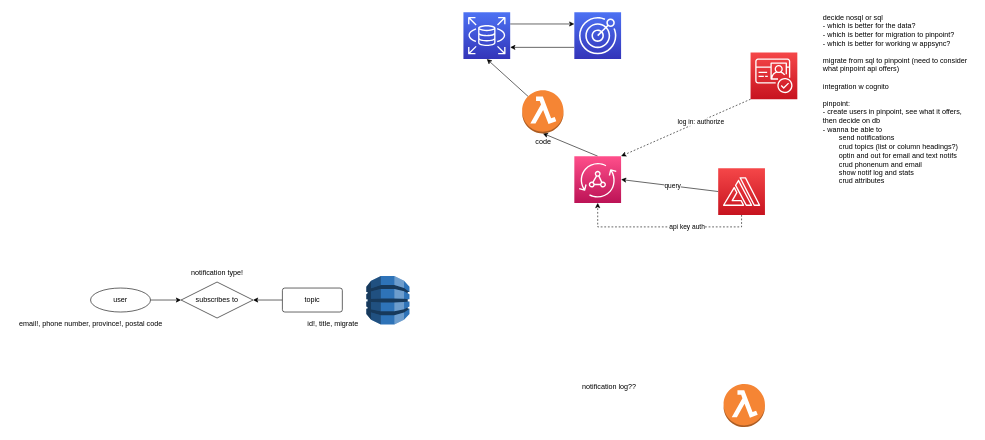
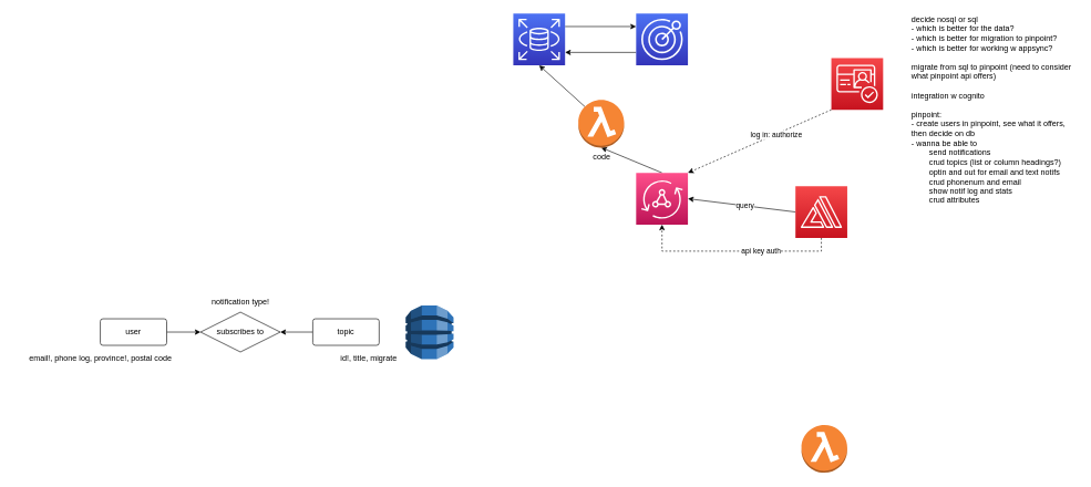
  <mxCell id="0" />
  <mxCell id="1" parent="0" />
  <mxCell id="2" value="" style="shape=image;html=1;verticalAlign=top;verticalLabelPosition=bottom;labelBackgroundColor=#ffffff;imageAspect=0;aspect=fixed;image=https://cdn1.iconfinder.com/data/icons/ionicons-fill-vol-2/512/logo-react-128.png" parent="1" vertex="1"><mxGeometry x="1260" y="240" width="60" height="60" as="geometry" /></mxCell>
  <mxCell id="3" style="rounded=0;orthogonalLoop=1;jettySize=auto;html=1;exitX=0;exitY=1;exitDx=0;exitDy=0;exitPerimeter=0;entryX=1;entryY=0;entryDx=0;entryDy=0;entryPerimeter=0;dashed=1;" parent="1" source="5" target="7" edge="1"><mxGeometry relative="1" as="geometry" /></mxCell>
  <mxCell id="4" value="log in: authorize" style="edgeLabel;html=1;align=center;verticalAlign=middle;resizable=0;points=[];" parent="3" vertex="1" connectable="0"><mxGeometry x="-0.218" y="1" relative="1" as="geometry"><mxPoint as="offset" /></mxGeometry></mxCell>
  <mxCell id="5" value="" style="sketch=0;points=[[0,0,0],[0.25,0,0],[0.5,0,0],[0.75,0,0],[1,0,0],[0,1,0],[0.25,1,0],[0.5,1,0],[0.75,1,0],[1,1,0],[0,0.25,0],[0,0.5,0],[0,0.75,0],[1,0.25,0],[1,0.5,0],[1,0.75,0]];outlineConnect=0;fontColor=#232F3E;gradientColor=#F54749;gradientDirection=north;fillColor=#C7131F;strokeColor=#ffffff;dashed=0;verticalLabelPosition=bottom;verticalAlign=top;align=center;html=1;fontSize=12;fontStyle=0;aspect=fixed;shape=mxgraph.aws4.resourceIcon;resIcon=mxgraph.aws4.cognito;" parent="1" vertex="1"><mxGeometry x="1251" y="87" width="78" height="78" as="geometry" /></mxCell>
  <mxCell id="6" style="edgeStyle=none;rounded=0;orthogonalLoop=1;jettySize=auto;html=1;exitX=0.5;exitY=0;exitDx=0;exitDy=0;exitPerimeter=0;entryX=0.5;entryY=1;entryDx=0;entryDy=0;entryPerimeter=0;" parent="1" source="7" target="27" edge="1"><mxGeometry relative="1" as="geometry" /></mxCell>
  <mxCell id="7" value="" style="sketch=0;points=[[0,0,0],[0.25,0,0],[0.5,0,0],[0.75,0,0],[1,0,0],[0,1,0],[0.25,1,0],[0.5,1,0],[0.75,1,0],[1,1,0],[0,0.25,0],[0,0.5,0],[0,0.75,0],[1,0.25,0],[1,0.5,0],[1,0.75,0]];outlineConnect=0;fontColor=#232F3E;gradientColor=#FF4F8B;gradientDirection=north;fillColor=#BC1356;strokeColor=#ffffff;dashed=0;verticalLabelPosition=bottom;verticalAlign=top;align=center;html=1;fontSize=12;fontStyle=0;aspect=fixed;shape=mxgraph.aws4.resourceIcon;resIcon=mxgraph.aws4.appsync;" parent="1" vertex="1"><mxGeometry x="957" y="260" width="78" height="78" as="geometry" /></mxCell>
  <mxCell id="8" value="" style="outlineConnect=0;dashed=0;verticalLabelPosition=bottom;verticalAlign=top;align=center;html=1;shape=mxgraph.aws3.dynamo_db;fillColor=#2E73B8;gradientColor=none;" parent="1" vertex="1"><mxGeometry x="610" y="460" width="72" height="81" as="geometry" /></mxCell>
  <mxCell id="9" style="edgeStyle=none;rounded=0;orthogonalLoop=1;jettySize=auto;html=1;exitX=0;exitY=0.5;exitDx=0;exitDy=0;exitPerimeter=0;entryX=1;entryY=0.5;entryDx=0;entryDy=0;entryPerimeter=0;" parent="1" source="13" target="7" edge="1"><mxGeometry relative="1" as="geometry" /></mxCell>
  <mxCell id="10" value="query" style="edgeLabel;html=1;align=center;verticalAlign=middle;resizable=0;points=[];" parent="9" vertex="1" connectable="0"><mxGeometry x="-0.053" relative="1" as="geometry"><mxPoint as="offset" /></mxGeometry></mxCell>
  <mxCell id="11" style="edgeStyle=orthogonalEdgeStyle;rounded=0;orthogonalLoop=1;jettySize=auto;html=1;exitX=0.5;exitY=1;exitDx=0;exitDy=0;exitPerimeter=0;entryX=0.5;entryY=1;entryDx=0;entryDy=0;entryPerimeter=0;dashed=1;" parent="1" source="13" target="7" edge="1"><mxGeometry relative="1" as="geometry" /></mxCell>
  <mxCell id="12" value="api key auth" style="edgeLabel;html=1;align=center;verticalAlign=middle;resizable=0;points=[];" parent="11" vertex="1" connectable="0"><mxGeometry x="-0.253" y="-1" relative="1" as="geometry"><mxPoint as="offset" /></mxGeometry></mxCell>
  <mxCell id="13" value="" style="sketch=0;points=[[0,0,0],[0.25,0,0],[0.5,0,0],[0.75,0,0],[1,0,0],[0,1,0],[0.25,1,0],[0.5,1,0],[0.75,1,0],[1,1,0],[0,0.25,0],[0,0.5,0],[0,0.75,0],[1,0.25,0],[1,0.5,0],[1,0.75,0]];outlineConnect=0;fontColor=#232F3E;gradientColor=#F54749;gradientDirection=north;fillColor=#C7131F;strokeColor=#ffffff;dashed=0;verticalLabelPosition=bottom;verticalAlign=top;align=center;html=1;fontSize=12;fontStyle=0;aspect=fixed;shape=mxgraph.aws4.resourceIcon;resIcon=mxgraph.aws4.amplify;" parent="1" vertex="1"><mxGeometry x="1197" y="280" width="78" height="78" as="geometry" /></mxCell>
  <mxCell id="14" style="edgeStyle=orthogonalEdgeStyle;rounded=0;orthogonalLoop=1;jettySize=auto;html=1;exitX=1;exitY=0.5;exitDx=0;exitDy=0;entryX=0;entryY=0.5;entryDx=0;entryDy=0;" parent="1" source="15" target="18" edge="1"><mxGeometry relative="1" as="geometry" /></mxCell>
- <mxCell id="15" value="user" style="ellipse;arcSize=10;whiteSpace=wrap;html=1;align=center;" parent="1" vertex="1"><mxGeometry x="150" y="480" width="100" height="40" as="geometry" /></mxCell>
+ <mxCell id="15" value="user" style="rounded=1;arcSize=10;whiteSpace=wrap;html=1;align=center;" parent="1" vertex="1"><mxGeometry x="150" y="480" width="100" height="40" as="geometry" /></mxCell>
  <mxCell id="16" style="edgeStyle=orthogonalEdgeStyle;rounded=0;orthogonalLoop=1;jettySize=auto;html=1;exitX=0;exitY=0.5;exitDx=0;exitDy=0;entryX=1;entryY=0.5;entryDx=0;entryDy=0;" parent="1" source="17" target="18" edge="1"><mxGeometry relative="1" as="geometry" /></mxCell>
  <mxCell id="17" value="topic" style="rounded=1;arcSize=10;whiteSpace=wrap;html=1;align=center;" parent="1" vertex="1"><mxGeometry x="470" y="480" width="100" height="40" as="geometry" /></mxCell>
  <mxCell id="18" value="subscribes to" style="shape=rhombus;perimeter=rhombusPerimeter;whiteSpace=wrap;html=1;align=center;" parent="1" vertex="1"><mxGeometry x="301" y="470" width="120" height="60" as="geometry" /></mxCell>
- <mxCell id="19" value="email!, phone number, province!, postal code" style="text;html=1;align=center;verticalAlign=middle;resizable=0;points=[];autosize=1;strokeColor=none;fillColor=none;" parent="1" vertex="1"><mxGeometry x="20" y="525" width="260" height="30" as="geometry" /></mxCell>
+ <mxCell id="19" value="email!, phone log, province!, postal code" style="text;html=1;align=center;verticalAlign=middle;resizable=0;points=[];autosize=1;strokeColor=none;fillColor=none;" parent="1" vertex="1"><mxGeometry x="20" y="525" width="260" height="30" as="geometry" /></mxCell>
  <mxCell id="20" value="id!, title, migrate" style="text;html=1;align=center;verticalAlign=middle;resizable=0;points=[];autosize=1;strokeColor=none;fillColor=none;" parent="1" vertex="1"><mxGeometry x="489" y="525" width="130" height="30" as="geometry" /></mxCell>
  <mxCell id="21" value="notification type!" style="text;html=1;align=center;verticalAlign=middle;resizable=0;points=[];autosize=1;strokeColor=none;fillColor=none;" parent="1" vertex="1"><mxGeometry x="306" y="440" width="110" height="30" as="geometry" /></mxCell>
- <mxCell id="22" value="notification log??" style="text;html=1;align=center;verticalAlign=middle;resizable=0;points=[];autosize=1;strokeColor=none;fillColor=none;" parent="1" vertex="1"><mxGeometry x="960" y="630" width="110" height="30" as="geometry" /></mxCell>
  <mxCell id="23" value="" style="outlineConnect=0;dashed=0;verticalLabelPosition=bottom;verticalAlign=top;align=center;html=1;shape=mxgraph.aws3.lambda_function;fillColor=#F58534;gradientColor=none;" parent="1" vertex="1"><mxGeometry x="1206" y="640" width="69" height="72" as="geometry" /></mxCell>
  <mxCell id="24" style="edgeStyle=none;rounded=0;orthogonalLoop=1;jettySize=auto;html=1;exitX=0;exitY=0.75;exitDx=0;exitDy=0;exitPerimeter=0;entryX=1;entryY=0.75;entryDx=0;entryDy=0;entryPerimeter=0;" parent="1" source="25" edge="1"><mxGeometry relative="1" as="geometry"><mxPoint x="850" y="78.5" as="targetPoint" /></mxGeometry></mxCell>
  <mxCell id="25" value="" style="sketch=0;points=[[0,0,0],[0.25,0,0],[0.5,0,0],[0.75,0,0],[1,0,0],[0,1,0],[0.25,1,0],[0.5,1,0],[0.75,1,0],[1,1,0],[0,0.25,0],[0,0.5,0],[0,0.75,0],[1,0.25,0],[1,0.5,0],[1,0.75,0]];outlineConnect=0;fontColor=#232F3E;gradientColor=#4D72F3;gradientDirection=north;fillColor=#3334B9;strokeColor=#ffffff;dashed=0;verticalLabelPosition=bottom;verticalAlign=top;align=center;html=1;fontSize=12;fontStyle=0;aspect=fixed;shape=mxgraph.aws4.resourceIcon;resIcon=mxgraph.aws4.pinpoint;" parent="1" vertex="1"><mxGeometry x="957" y="20" width="78" height="78" as="geometry" /></mxCell>
  <mxCell id="26" style="rounded=0;orthogonalLoop=1;jettySize=auto;html=1;exitX=0.145;exitY=0.145;exitDx=0;exitDy=0;exitPerimeter=0;entryX=0.5;entryY=1;entryDx=0;entryDy=0;entryPerimeter=0;" parent="1" source="27" edge="1"><mxGeometry relative="1" as="geometry"><mxPoint x="811" y="98" as="targetPoint" /></mxGeometry></mxCell>
  <mxCell id="27" value="code" style="outlineConnect=0;dashed=0;verticalLabelPosition=bottom;verticalAlign=top;align=center;html=1;shape=mxgraph.aws3.lambda_function;fillColor=#F58534;gradientColor=none;" parent="1" vertex="1"><mxGeometry x="870" y="150" width="69" height="72" as="geometry" /></mxCell>
  <mxCell id="28" style="edgeStyle=none;rounded=0;orthogonalLoop=1;jettySize=auto;html=1;exitX=1;exitY=0.25;exitDx=0;exitDy=0;exitPerimeter=0;entryX=0;entryY=0.25;entryDx=0;entryDy=0;entryPerimeter=0;" parent="1" source="29" target="25" edge="1"><mxGeometry relative="1" as="geometry" /></mxCell>
  <mxCell id="29" value="" style="sketch=0;points=[[0,0,0],[0.25,0,0],[0.5,0,0],[0.75,0,0],[1,0,0],[0,1,0],[0.25,1,0],[0.5,1,0],[0.75,1,0],[1,1,0],[0,0.25,0],[0,0.5,0],[0,0.75,0],[1,0.25,0],[1,0.5,0],[1,0.75,0]];outlineConnect=0;fontColor=#232F3E;gradientColor=#4D72F3;gradientDirection=north;fillColor=#3334B9;strokeColor=#ffffff;dashed=0;verticalLabelPosition=bottom;verticalAlign=top;align=center;html=1;fontSize=12;fontStyle=0;aspect=fixed;shape=mxgraph.aws4.resourceIcon;resIcon=mxgraph.aws4.rds;" parent="1" vertex="1"><mxGeometry x="772" y="20" width="78" height="78" as="geometry" /></mxCell>
  <mxCell id="30" value="&lt;span style=&quot;&quot;&gt;decide nosql or sql&lt;/span&gt;&lt;br style=&quot;&quot;&gt;&lt;span style=&quot;&quot;&gt;- which is better for the data?&lt;/span&gt;&lt;br style=&quot;&quot;&gt;&lt;span style=&quot;&quot;&gt;- which is better for migration to pinpoint?&lt;/span&gt;&lt;br style=&quot;&quot;&gt;&lt;span style=&quot;&quot;&gt;- which is better for working w appsync?&lt;br&gt;&lt;br&gt;&lt;/span&gt;&lt;span style=&quot;&quot;&gt;migrate from sql to pinpoint (need to consider what pinpoint api offers)&lt;br&gt;&lt;/span&gt;&lt;span style=&quot;&quot;&gt;&lt;br&gt;&lt;/span&gt;&lt;span style=&quot;&quot;&gt;integration w cognito&lt;br&gt;&lt;/span&gt;&lt;span style=&quot;&quot;&gt;&lt;br&gt;&lt;/span&gt;&lt;span style=&quot;&quot;&gt;pinpoint:&amp;nbsp;&lt;/span&gt;&lt;br style=&quot;&quot;&gt;&lt;span style=&quot;&quot;&gt;- create users in pinpoint, see what it offers, then decide on db&lt;/span&gt;&lt;br style=&quot;&quot;&gt;&lt;span style=&quot;&quot;&gt;- wanna be able to&amp;nbsp;&lt;/span&gt;&lt;br style=&quot;&quot;&gt;&lt;span style=&quot;&quot;&gt;&#09;&lt;/span&gt;&lt;span style=&quot;&quot;&gt;&lt;span style=&quot;white-space: pre;&quot;&gt;&#09;&lt;/span&gt;send notifications&lt;/span&gt;&lt;br style=&quot;&quot;&gt;&lt;span style=&quot;&quot;&gt;&#09;&lt;/span&gt;&lt;span style=&quot;&quot;&gt;&lt;span style=&quot;white-space: pre;&quot;&gt;&#09;&lt;/span&gt;crud topics (list or column headings?)&lt;br&gt;&lt;/span&gt;&lt;span style=&quot;white-space: pre;&quot;&gt;&#09;&lt;/span&gt;optin and out for email and text notifs&lt;br&gt;&lt;span style=&quot;white-space: pre;&quot;&gt;&#09;&lt;/span&gt;crud phonenum and email&lt;br&gt;&lt;span style=&quot;white-space: pre;&quot;&gt;&#09;&lt;/span&gt;show notif log and stats&lt;br&gt;&lt;span style=&quot;white-space: pre;&quot;&gt;&#09;&lt;/span&gt;crud attributes&lt;br style=&quot;&quot;&gt;&lt;span style=&quot;&quot;&gt;&lt;br&gt;&lt;/span&gt;" style="text;spacingTop=-5;whiteSpace=wrap;html=1;align=left;fontSize=12;fontFamily=Helvetica;fillColor=none;strokeColor=none;" parent="1" vertex="1"><mxGeometry x="1370" y="20" width="250" height="470" as="geometry" /></mxCell>
